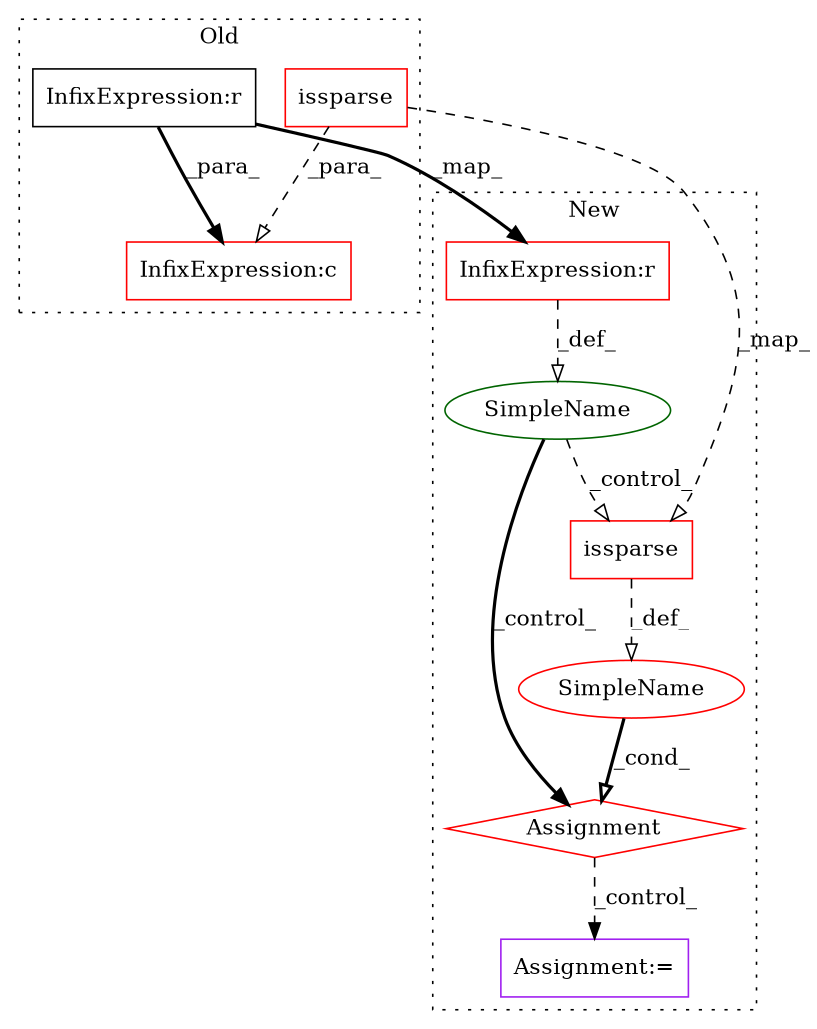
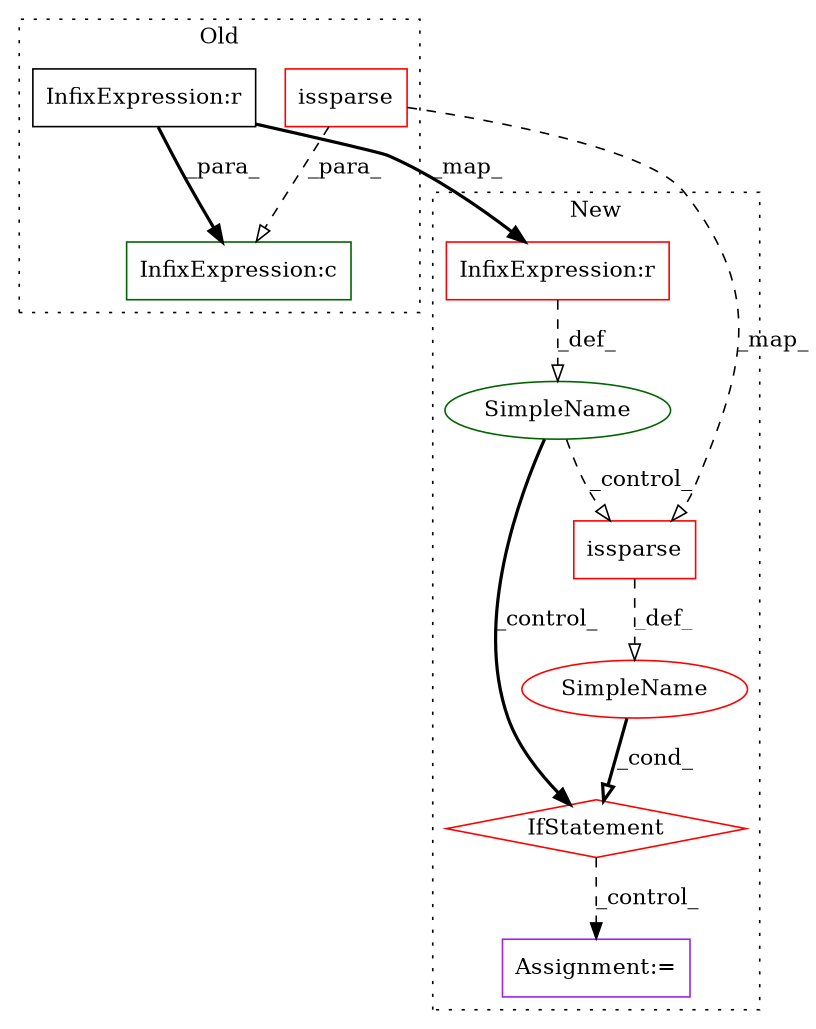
  digraph {
    node [a=27 color=red l=4 shape=box]
    edge [arrowhead=onormal style=dashed]
    n1 [a=32 l="9,1" label=issparse s="22416,22426"]
-   n2 [label="InfixExpression:c" s=22399]
+   n2 [color=darkgreen label="InfixExpression:c" s=22399]
    n3 [color=black label="InfixExpression:r" s=22384]
    n4 [a=32 l="9,1" label=issparse s="23055,23065"]
    n5 [a=42 color=darkgreen label=SimpleName shape=ellipse l=""]
-   n6 [a=25 l="4,2" label=Assignment s="23038,23066" shape=diamond]
+   n6 [a=25 l="4,2" label=IfStatement s="23038,23066" shape=diamond]
    n7 [a=42 label=SimpleName shape=ellipse l=""]
    n8 [a=7 color=purple l=1 label="Assignment:=" s=23176]
    n9 [label="InfixExpression:r" s=23014]
    subgraph cluster_1 {
      label=Old
      style=dotted
      n1
      n2
      n3
    }
    subgraph cluster_2 {
      label=New
      style=dotted
      n4
      n5
      n6
      n7
      n8
      n9
    }
    n1 -> n2 [label=_para_]
    n1 -> n4 [label=_map_]
    n3 -> n2 [arrowhead=normal label=_para_ style=bold]
    n3 -> n9 [arrowhead=normal label=_map_ style=bold]
    n4 -> n7 [label=_def_]
    n5 -> n4 [label=_control_]
    n5 -> n6 [arrowhead=normal label=_control_ style=bold]
    n6 -> n8 [arrowhead=normal label=_control_]
    n7 -> n6 [label=_cond_ style=bold]
    n9 -> n5 [label=_def_]
  }
